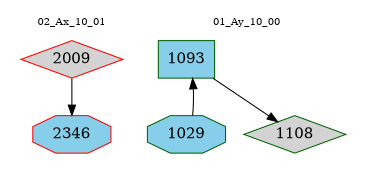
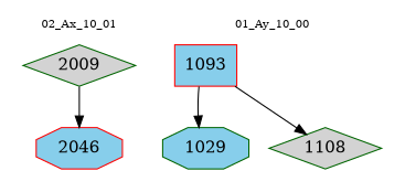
  digraph {
    node [color=darkgreen fillcolor=skyblue shape=diamond style=filled]
    edge [color=black]
-   n1 [color=red fillcolor=lightgrey label=2009]
-   n2 [color=red label=2346 shape=octagon]
-   n3 [label=1093 shape=box]
+   n1 [fillcolor=lightgrey label=2009]
+   n2 [color=red label=2046 shape=octagon]
+   n3 [color=red label=1093 shape=box]
    n4 [label=1029 shape=octagon]
    n5 [fillcolor=lightgrey label=1108]
    subgraph cluster_1 {
      color=white
      fontsize=10
      label="02_Ax_10_01"
      n1
      n2
    }
    subgraph cluster_2 {
      color=white
      fontsize=10
      label="01_Ay_10_00"
      n3
      n4
      n5
    }
    n1 -> n2
-   n4 -> n3
+   n3 -> n4
    n3 -> n5
  }
